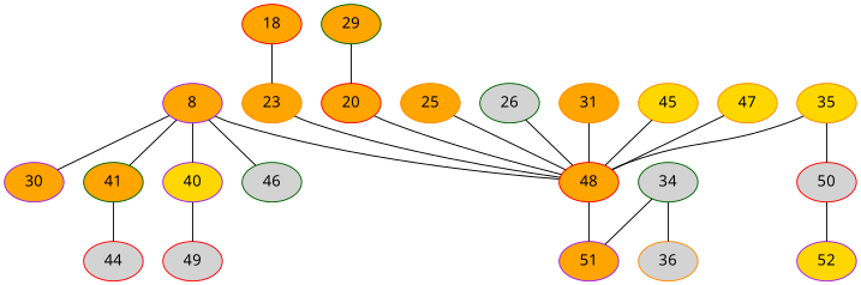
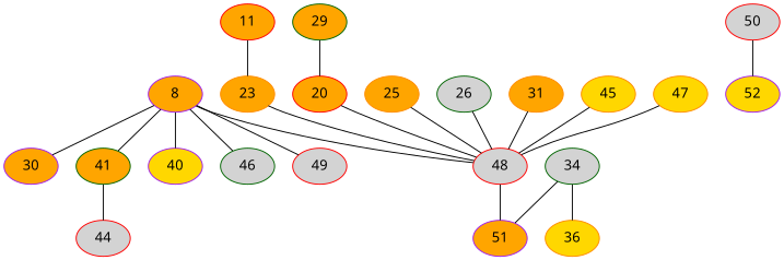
  graph {
    fontname="Noto Sans"
    node [color=darkorange fillcolor=orange fontname="Noto Sans" style=filled]
    edge [fontname="Noto Sans"]
    8 [color=purple]
    30 [color=purple]
    41 [color=darkgreen]
    n4 [color=purple fillcolor=gold label=40 super="+28"]
    46 [color=darkgreen fillcolor=lightgrey super="+14"]
-   48 [color=red super="+22+33+27+37+40"]
+   48 [color=red fillcolor=lightgrey super="+22+33+27+37+40"]
    44 [color=red fillcolor=lightgrey]
    49 [color=red fillcolor=lightgrey]
    51 [color=purple]
    23
-   11 [color=red label=18]
+   11 [color=red]
    20 [color=red]
    25
    26 [color=darkgreen fillcolor=lightgrey]
    29 [color=darkgreen]
    31
    34 [color=darkgreen fillcolor=lightgrey super="+17"]
-   36 [fillcolor=lightgrey]
-   35 [fillcolor=gold super="+5"]
+   36 [fillcolor=gold]
    50 [color=red fillcolor=lightgrey super="+10"]
    52 [color=purple fillcolor=gold]
    45 [fillcolor=gold super="+38"]
    47 [fillcolor=gold]
    8 -- 30
    8 -- 41
    8 -- n4 [weight=2]
    8 -- 46
    8 -- 48
    41 -- 44
-   n4 -- 49
+   8 -- 49
    48 -- 51
    23 -- 48
    11 -- 23
    20 -- 48
    25 -- 48
    26 -- 48
    29 -- 20
    31 -- 48
    34 -- 51
    34 -- 36
-   35 -- 48
-   35 -- 50
    50 -- 52
    45 -- 48 [weight=3]
    47 -- 48
  }
